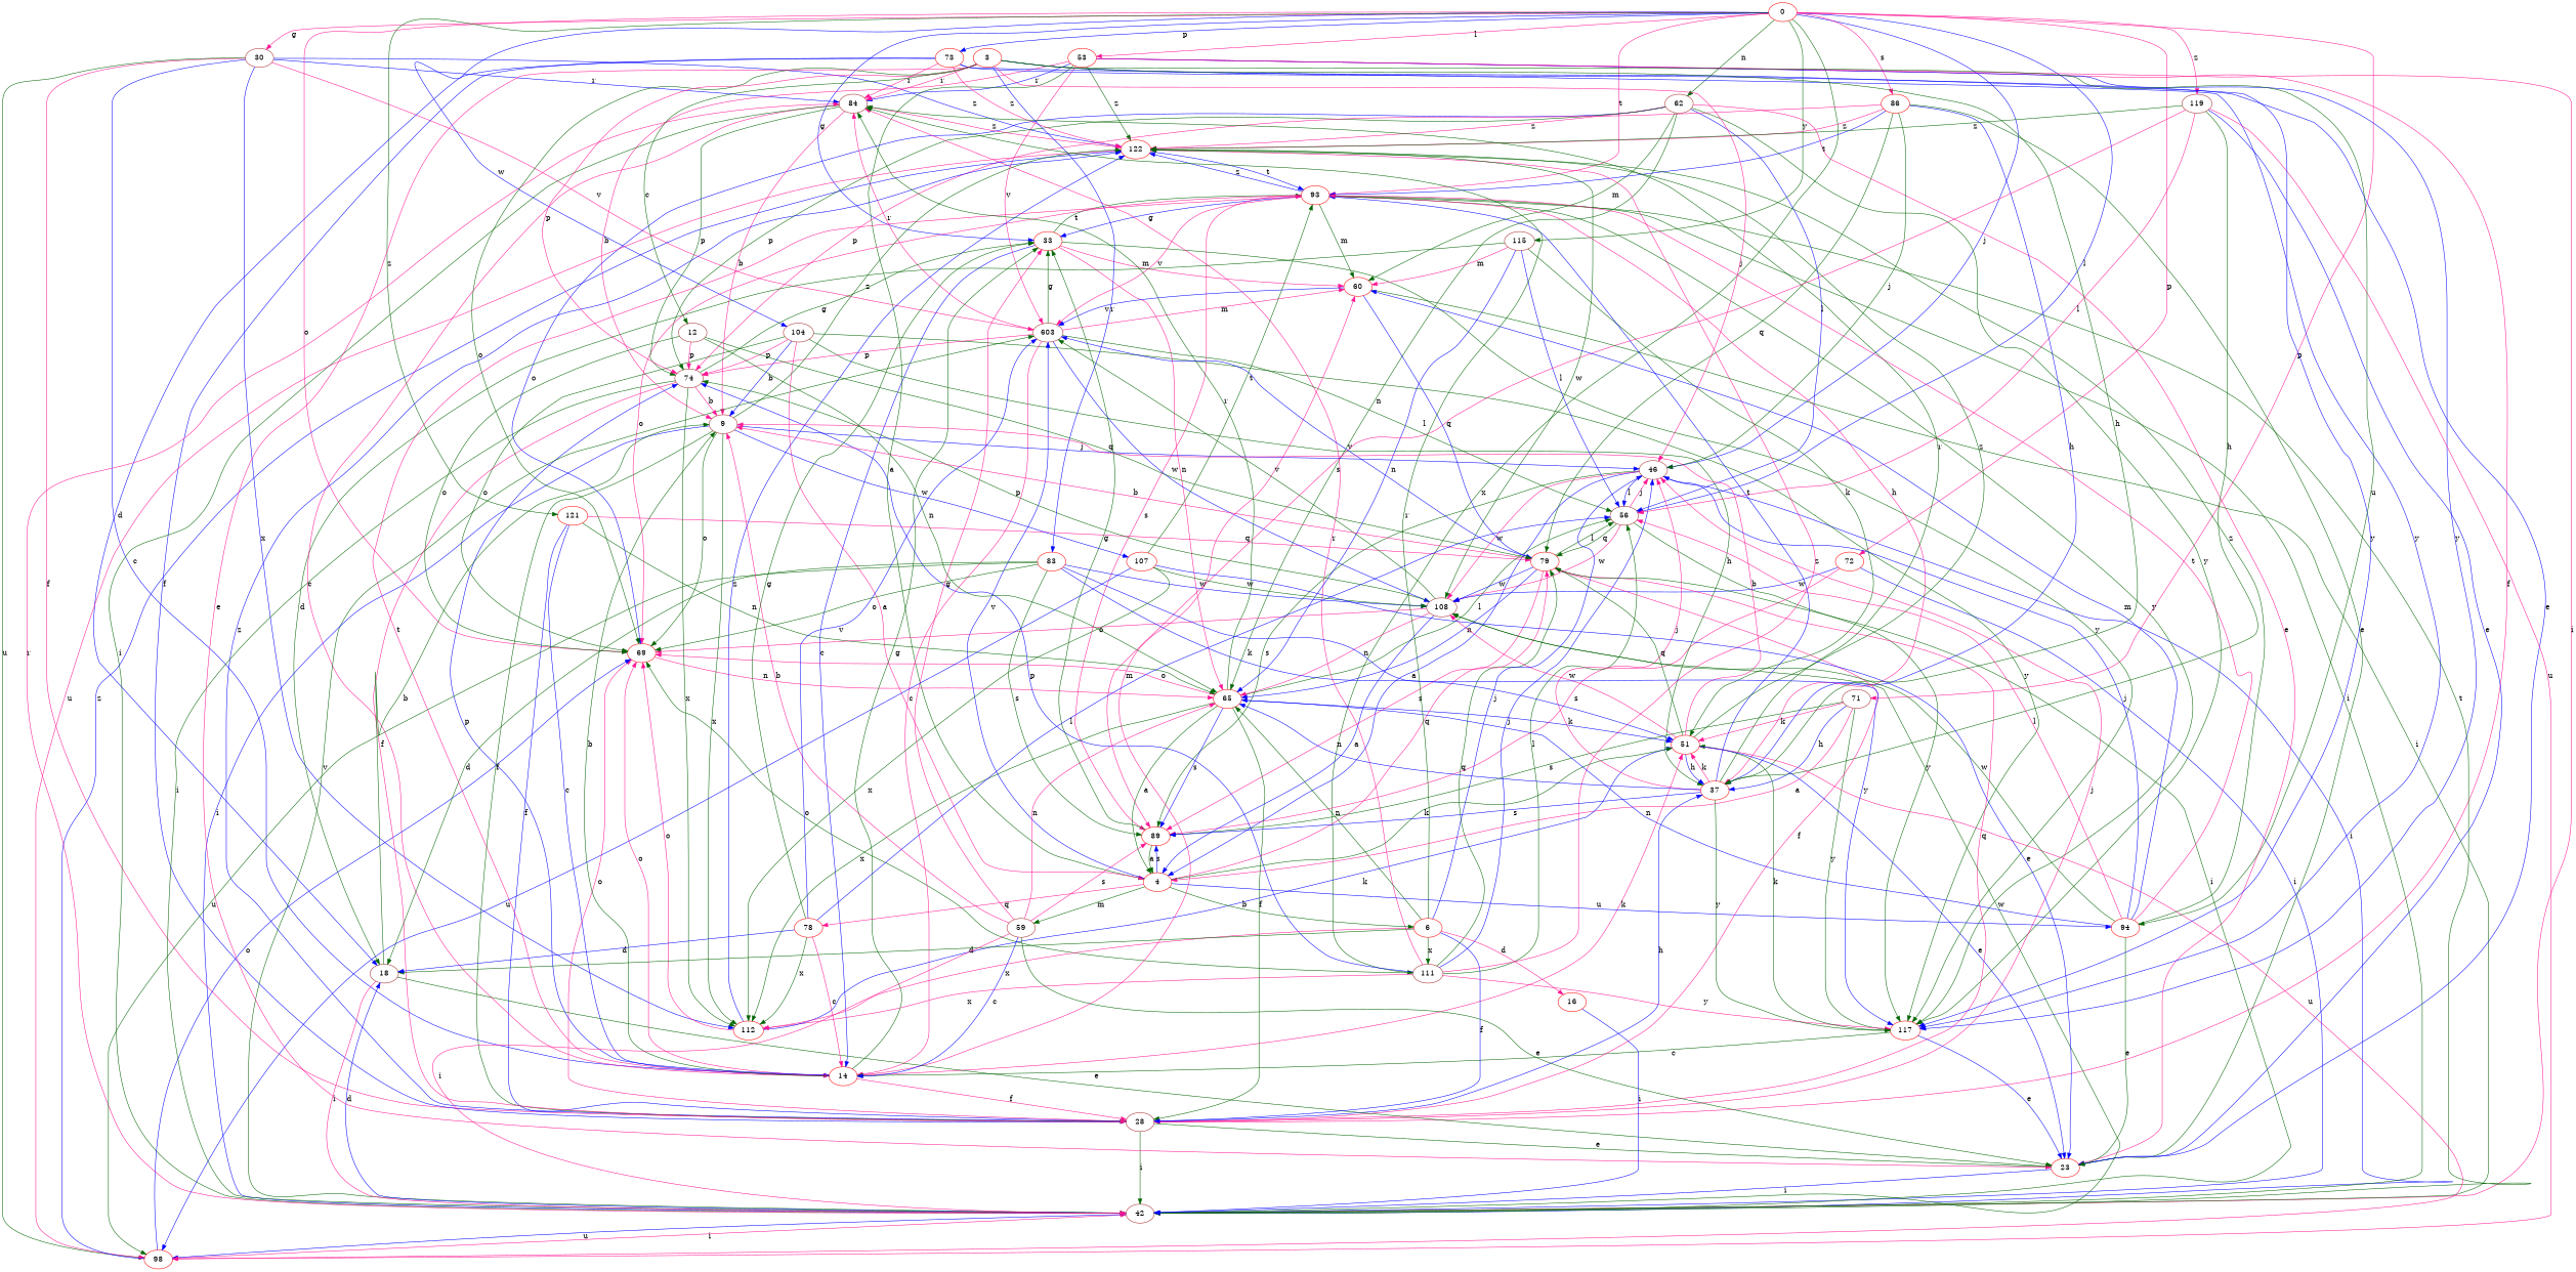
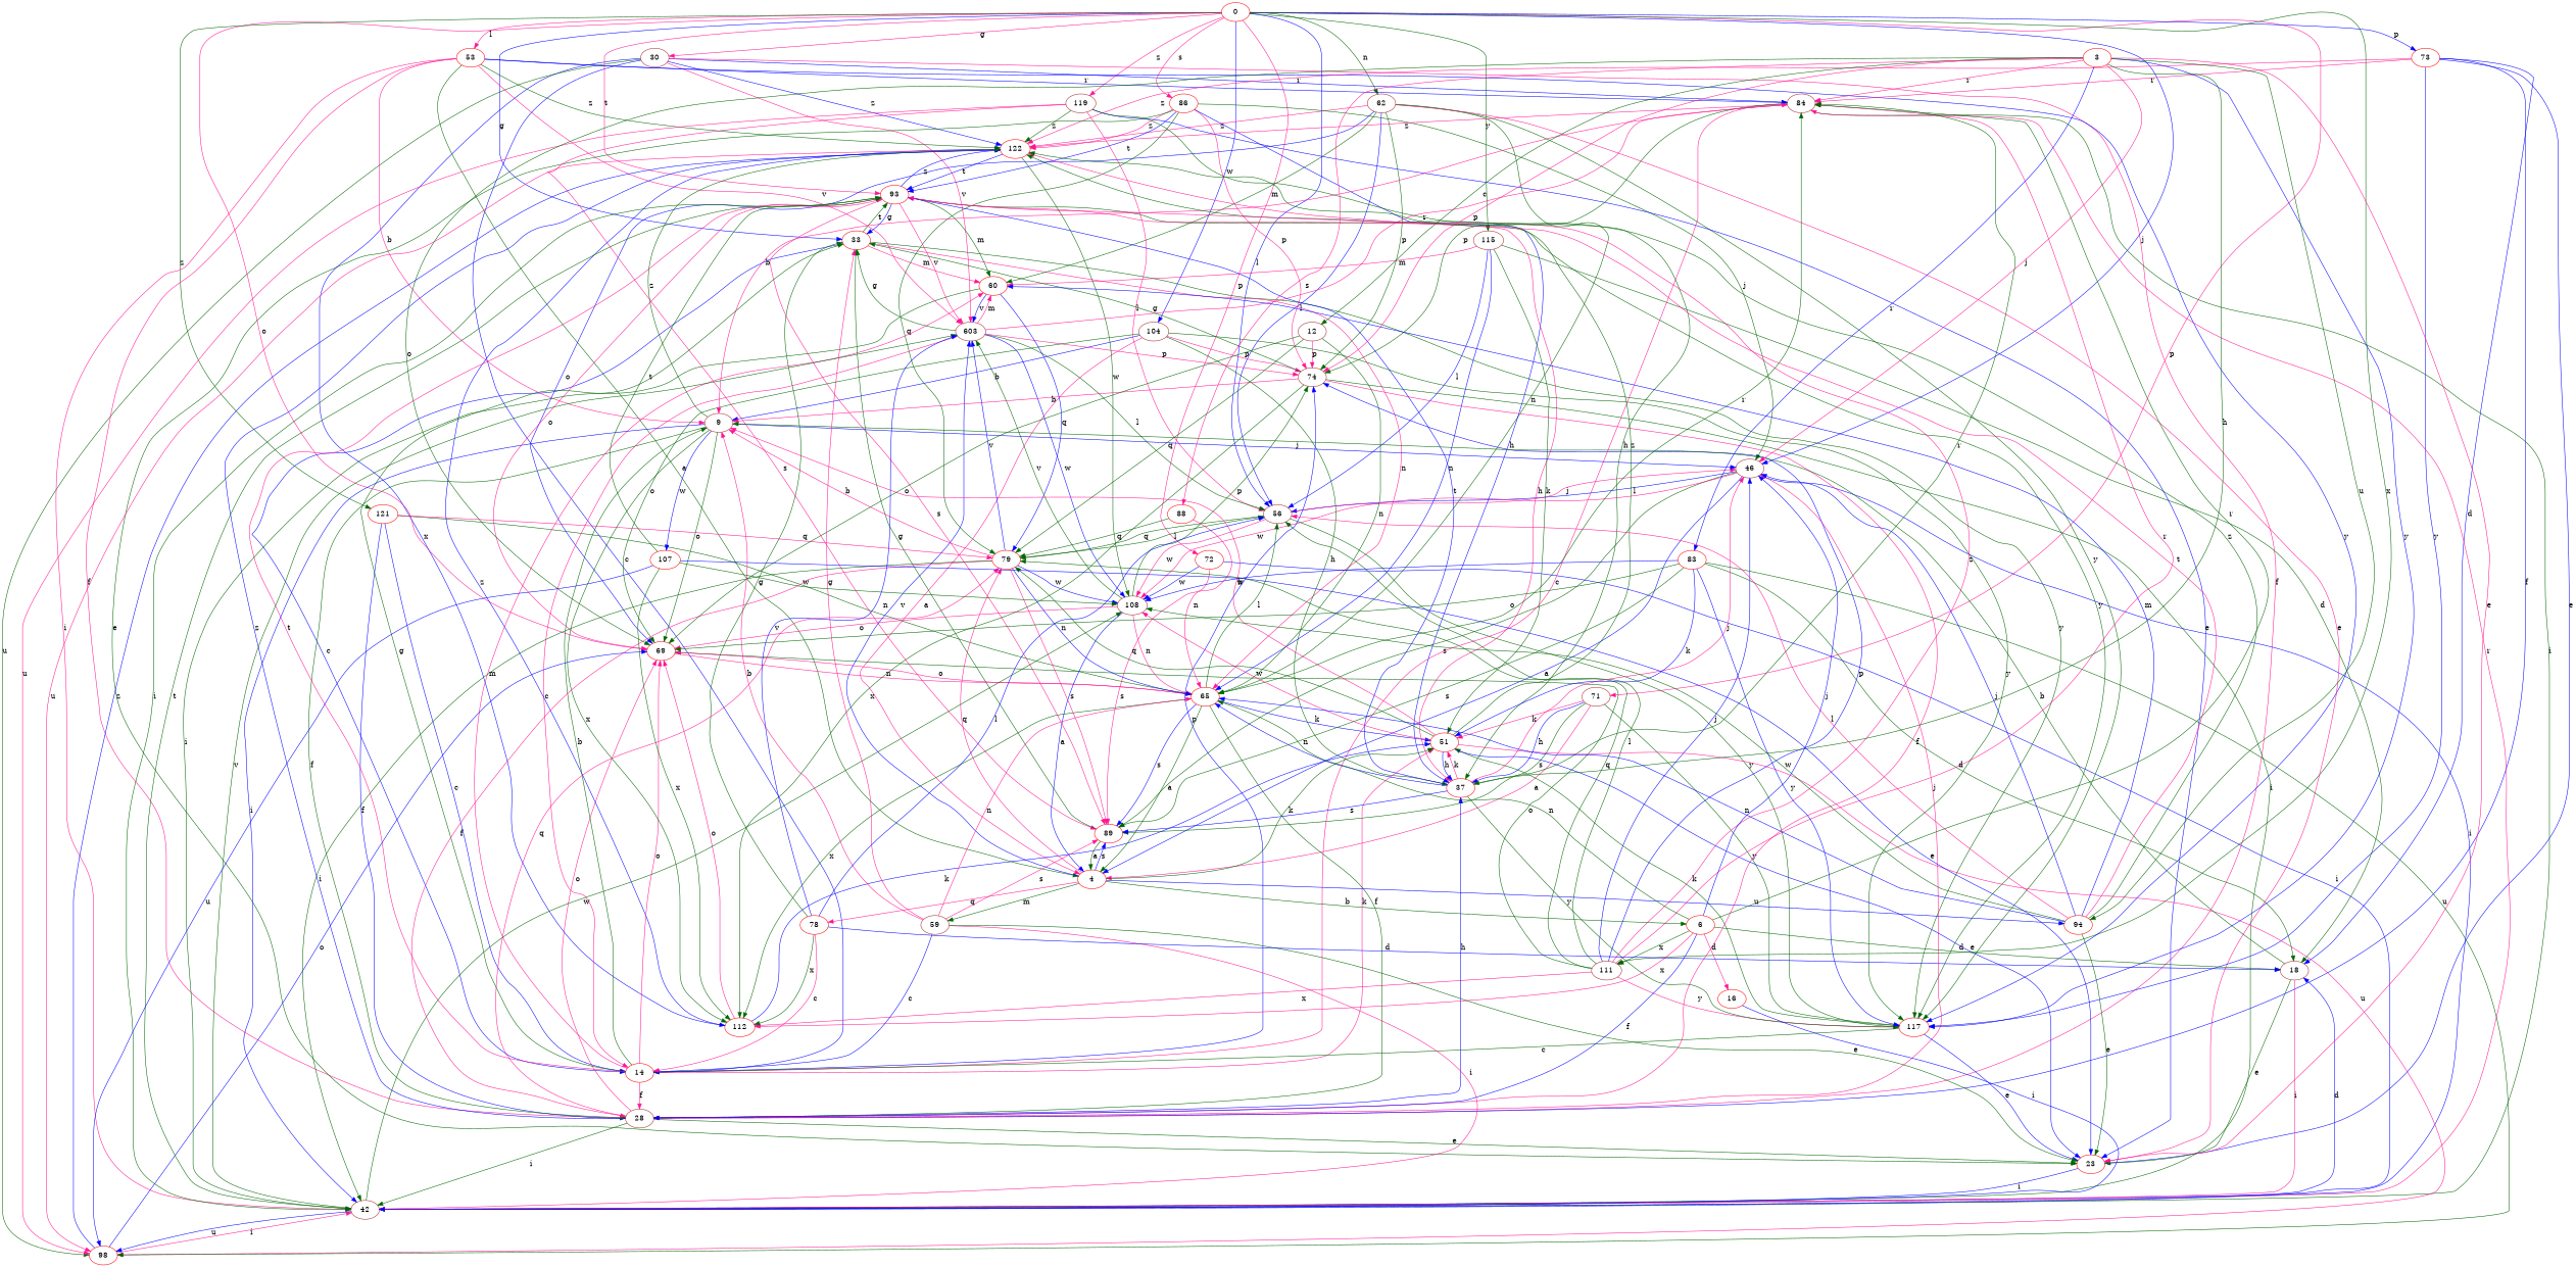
  strict digraph {
    node [color=red]
    edge [color=darkgreen]
    30 [color=brown]
    0
    33
    46 [color=brown]
    53
    56 [color=brown]
    62 [color=brown]
    69
    71 [color=brown]
    72
    73
    86
    93
    104 [color=brown]
    111 [color=brown]
    115 [color=brown]
    119 [color=brown]
    121
    84 [color=brown]
    n20 [color=brown label=603]
    28 [color=brown]
    112
    122
    14
    98
    117
    65
    60
    4
    89
    42 [color=brown]
    108 [color=brown]
    9 [color=brown]
    79
    23
    74 [color=brown]
    37
    51
    18 [color=brown]
    3
    12 [color=brown]
    83
+   88
    94
    6
    59 [color=brown]
    78
    16
    107
    30 -> 84 [color=blue label=r]
    30 -> n20 [color=deeppink label=v]
    30 -> 28 [color=deeppink label=f]
    30 -> 112 [color=blue label=x]
    30 -> 122 [color=blue label=z]
    30 -> 14 [color=blue label=c]
    30 -> 98 [label=u]
    0 -> 30 [color=deeppink label=g]
    0 -> 33 [color=blue label=g]
    0 -> 46 [color=blue label=j]
    0 -> 53 [color=deeppink label=l]
    0 -> 56 [color=blue label=l]
    0 -> 62 [label=n]
    0 -> 69 [color=deeppink label=o]
    0 -> 71 [color=deeppink label=p]
    0 -> 72 [color=deeppink label=p]
    0 -> 73 [color=blue label=p]
    0 -> 86 [color=deeppink label=s]
    0 -> 93 [color=deeppink label=t]
    0 -> 104 [color=blue label=w]
    0 -> 111 [label=x]
    0 -> 115 [label=y]
    0 -> 119 [color=deeppink label=z]
    0 -> 121 [label=z]
    33 -> 93 [label=t]
    33 -> 14 [color=blue label=c]
    33 -> 117 [label=y]
    33 -> 65 [color=deeppink label=n]
    33 -> 60 [color=deeppink label=m]
    46 -> 56 [color=blue label=l]
    46 -> 4 [color=blue label=a]
    46 -> 89 [label=s]
    46 -> 42 [color=blue label=i]
    46 -> 108 [color=deeppink label=w]
    53 -> 84 [color=blue label=r]
    53 -> n20 [color=deeppink label=v]
    53 -> 28 [color=deeppink label=f]
    53 -> 122 [label=z]
    53 -> 117 [color=blue label=y]
    53 -> 4 [label=a]
    53 -> 42 [color=deeppink label=i]
    53 -> 9 [color=deeppink label=b]
    56 -> 46 [color=deeppink label=j]
    56 -> 117 [label=y]
    56 -> 108 [color=deeppink label=w]
    56 -> 79 [label=q]
    62 -> 56 [color=blue label=l]
    62 -> 69 [color=blue label=o]
    62 -> 122 [color=deeppink label=z]
    62 -> 117 [label=y]
    62 -> 65 [label=n]
    62 -> 60 [label=m]
    62 -> 23 [color=deeppink label=e]
    62 -> 74 [label=p]
    69 -> 65 [color=deeppink label=n]
    71 -> 117 [label=y]
    71 -> 4 [color=deeppink label=a]
    71 -> 89 [label=s]
    71 -> 37 [color=blue label=h]
    71 -> 51 [color=deeppink label=k]
    72 -> 89 [color=deeppink label=s]
    72 -> 42 [color=blue label=i]
    72 -> 108 [color=blue label=w]
    73 -> 84 [color=deeppink label=r]
    73 -> 28 [color=blue label=f]
    73 -> 122 [color=deeppink label=z]
    73 -> 117 [color=blue label=y]
    73 -> 23 [color=blue label=e]
    73 -> 18 [color=blue label=d]
    86 -> 46 [label=j]
    86 -> 93 [color=blue label=t]
    86 -> 122 [color=deeppink label=z]
    86 -> 79 [label=q]
    86 -> 23 [label=e]
    86 -> 74 [color=deeppink label=p]
    86 -> 37 [color=blue label=h]
    93 -> 33 [color=blue label=g]
    93 -> 69 [color=deeppink label=o]
    93 -> n20 [color=deeppink label=v]
    93 -> 122 [color=blue label=z]
    93 -> 117 [label=y]
    93 -> 60 [label=m]
    93 -> 89 [color=deeppink label=s]
    93 -> 42 [label=i]
    93 -> 37 [color=deeppink label=h]
    104 -> 69 [label=o]
    104 -> 117 [label=y]
    104 -> 4 [color=deeppink label=a]
    104 -> 9 [color=blue label=b]
    104 -> 74 [color=deeppink label=p]
    104 -> 37 [label=h]
    111 -> 46 [color=blue label=j]
    111 -> 56 [label=l]
    111 -> 69 [label=o]
    111 -> 84 [color=deeppink label=r]
    111 -> 112 [color=deeppink label=x]
    111 -> 122 [color=deeppink label=z]
    111 -> 117 [color=deeppink label=y]
    111 -> 79 [label=q]
    111 -> 74 [color=blue label=p]
    115 -> 56 [color=blue label=l]
    115 -> 65 [color=blue label=n]
    115 -> 60 [color=deeppink label=m]
    115 -> 51 [label=k]
    115 -> 18 [label=d]
    119 -> 56 [color=deeppink label=l]
    119 -> 122 [label=z]
    119 -> 98 [color=deeppink label=u]
    119 -> 89 [color=deeppink label=s]
    119 -> 23 [color=blue label=e]
    119 -> 37 [label=h]
    121 -> 28 [color=blue label=f]
    121 -> 14 [color=blue label=c]
    121 -> 65 [label=n]
    121 -> 79 [color=deeppink label=q]
    84 -> 122 [color=deeppink label=z]
    84 -> 14 [color=deeppink label=c]
    84 -> 42 [label=i]
    84 -> 9 [color=deeppink label=b]
    84 -> 74 [label=p]
    n20 -> 33 [label=g]
    n20 -> 56 [label=l]
    n20 -> 84 [color=deeppink label=r]
    n20 -> 14 [color=deeppink label=c]
    n20 -> 60 [color=deeppink label=m]
    n20 -> 108 [color=blue label=w]
    n20 -> 74 [color=deeppink label=p]
    28 -> 46 [color=deeppink label=j]
    28 -> 69 [color=deeppink label=o]
    28 -> 122 [color=blue label=z]
    28 -> 42 [label=i]
    28 -> 79 [color=deeppink label=q]
    28 -> 23 [label=e]
    28 -> 37 [color=blue label=h]
    112 -> 69 [color=deeppink label=o]
    112 -> 122 [color=blue label=z]
    112 -> 51 [color=blue label=k]
    122 -> 93 [color=blue label=t]
    122 -> 98 [color=deeppink label=u]
    122 -> 108 [label=w]
    14 -> 33 [label=g]
    14 -> 69 [color=deeppink label=o]
    14 -> 93 [color=deeppink label=t]
    14 -> 28 [color=deeppink label=f]
    14 -> 60 [color=deeppink label=m]
    14 -> 9 [label=b]
    14 -> 74 [color=blue label=p]
    14 -> 51 [color=deeppink label=k]
    98 -> 69 [color=blue label=o]
    98 -> 122 [color=blue label=z]
    98 -> 42 [color=deeppink label=i]
    117 -> 14 [label=c]
    117 -> 23 [color=blue label=e]
    117 -> 51 [label=k]
    65 -> 56 [label=l]
    65 -> 69 [color=deeppink label=o]
    65 -> 84 [label=r]
    65 -> 28 [label=f]
    65 -> 112 [label=x]
    65 -> 4 [label=a]
    65 -> 89 [color=blue label=s]
    65 -> 51 [color=blue label=k]
    60 -> n20 [color=blue label=v]
    60 -> 42 [label=i]
    60 -> 79 [color=blue label=q]
    4 -> n20 [color=blue label=v]
    4 -> 89 [color=blue label=s]
    4 -> 79 [color=deeppink label=q]
    4 -> 51 [label=k]
    4 -> 94 [color=blue label=u]
    4 -> 6 [label=b]
    4 -> 59 [label=m]
    4 -> 78 [color=deeppink label=q]
    89 -> 33 [label=g]
    89 -> 4 [label=a]
    42 -> 93 [label=t]
    42 -> 84 [color=deeppink label=r]
    42 -> n20 [label=v]
    42 -> 98 [color=blue label=u]
    42 -> 108 [label=w]
    42 -> 18 [color=blue label=d]
    108 -> 69 [color=deeppink label=o]
    108 -> n20 [label=v]
    108 -> 65 [color=deeppink label=n]
    108 -> 4 [color=blue label=a]
    108 -> 74 [label=p]
    9 -> 46 [color=blue label=j]
    9 -> 69 [label=o]
    9 -> 28 [label=f]
    9 -> 112 [label=x]
    9 -> 122 [label=z]
    9 -> 42 [color=blue label=i]
    9 -> 107 [color=blue label=w]
    79 -> 56 [label=l]
    79 -> n20 [color=blue label=v]
    79 -> 28 [color=deeppink label=f]
    79 -> 65 [color=blue label=n]
    79 -> 89 [color=deeppink label=s]
    79 -> 42 [label=i]
    79 -> 108 [color=blue label=w]
    79 -> 9 [color=deeppink label=b]
    23 -> 42 [color=blue label=i]
    74 -> 33 [label=g]
    74 -> 28 [color=deeppink label=f]
    74 -> 112 [label=x]
    74 -> 42 [label=i]
    74 -> 9 [color=deeppink label=b]
    37 -> 46 [color=deeppink label=j]
    37 -> 93 [color=blue label=t]
    37 -> 84 [label=r]
    37 -> 117 [label=y]
    37 -> 65 [color=blue label=n]
    37 -> 89 [color=blue label=s]
    37 -> 51 [color=deeppink label=k]
    51 -> 122 [label=z]
    51 -> 98 [color=deeppink label=u]
    51 -> 108 [color=deeppink label=w]
    51 -> 9 [color=deeppink label=b]
    51 -> 79 [label=q]
    51 -> 23 [color=blue label=e]
    51 -> 37 [color=blue label=h]
    18 -> 42 [color=deeppink label=i]
    18 -> 9 [label=b]
    18 -> 23 [label=e]
    3 -> 46 [color=deeppink label=j]
    3 -> 69 [label=o]
    3 -> 84 [color=deeppink label=r]
    3 -> 117 [color=blue label=y]
    3 -> 23 [color=deeppink label=e]
    3 -> 74 [color=deeppink label=p]
    3 -> 37 [label=h]
    3 -> 12 [label=c]
    3 -> 83 [color=blue label=r]
+   3 -> 88 [color=deeppink label=s]
    3 -> 94 [label=u]
    12 -> 69 [label=o]
    12 -> 65 [label=n]
    12 -> 79 [label=q]
    12 -> 74 [color=deeppink label=p]
    83 -> 69 [label=o]
    83 -> 98 [label=u]
    83 -> 117 [color=blue label=y]
    83 -> 89 [label=s]
    83 -> 108 [color=blue label=w]
    83 -> 51 [color=blue label=k]
    83 -> 18 [label=d]
+   88 -> 65 [color=deeppink label=n]
+   88 -> 79 [label=q]
    94 -> 46 [color=blue label=j]
    94 -> 56 [color=deeppink label=l]
    94 -> 93 [color=deeppink label=t]
    94 -> 122 [label=z]
    94 -> 65 [color=blue label=n]
    94 -> 60 [color=blue label=m]
    94 -> 108 [label=w]
    94 -> 23 [label=e]
    6 -> 46 [color=blue label=j]
    6 -> 111 [label=x]
    6 -> 84 [label=r]
    6 -> 28 [color=blue label=f]
    6 -> 112 [color=deeppink label=x]
    6 -> 65 [label=n]
    6 -> 18 [label=d]
    6 -> 16 [color=deeppink label=d]
    59 -> 33 [color=deeppink label=g]
    59 -> 14 [color=blue label=c]
    59 -> 65 [color=deeppink label=n]
    59 -> 89 [color=deeppink label=s]
    59 -> 42 [color=deeppink label=i]
    59 -> 9 [color=deeppink label=b]
    59 -> 23 [label=e]
    78 -> 33 [label=g]
    78 -> 56 [color=blue label=l]
    78 -> n20 [color=blue label=v]
    78 -> 112 [label=x]
    78 -> 14 [color=deeppink label=c]
    78 -> 18 [color=blue label=d]
    16 -> 42 [color=blue label=i]
    107 -> 93 [label=t]
    107 -> 112 [label=x]
    107 -> 98 [color=blue label=u]
    107 -> 108 [label=w]
    107 -> 23 [color=blue label=e]
  }
